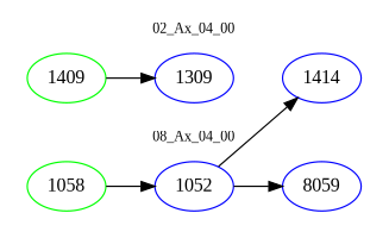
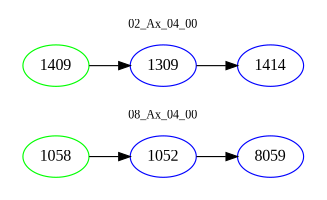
  digraph {
    fontname="Liberation Serif"
    rankdir=LR
    node [color=blue fontname="Liberation Serif"]
    edge [color=black fontname="Liberation Serif"]
    n1 [color=green label=1409]
    n2 [label=1309]
    n3 [label=1414]
    n4 [color=green label=1058]
    n5 [label=1052]
    n6 [label=8059]
    subgraph cluster_1 {
      color=white
      fontsize=10
      label="02_Ax_04_00"
      n1
      n2
      n3
    }
    subgraph cluster_2 {
      color=white
      fontsize=10
      label="08_Ax_04_00"
      n4
      n5
      n6
    }
    n1 -> n2
-   n5 -> n3
+   n2 -> n3
    n4 -> n5
    n5 -> n6
  }
